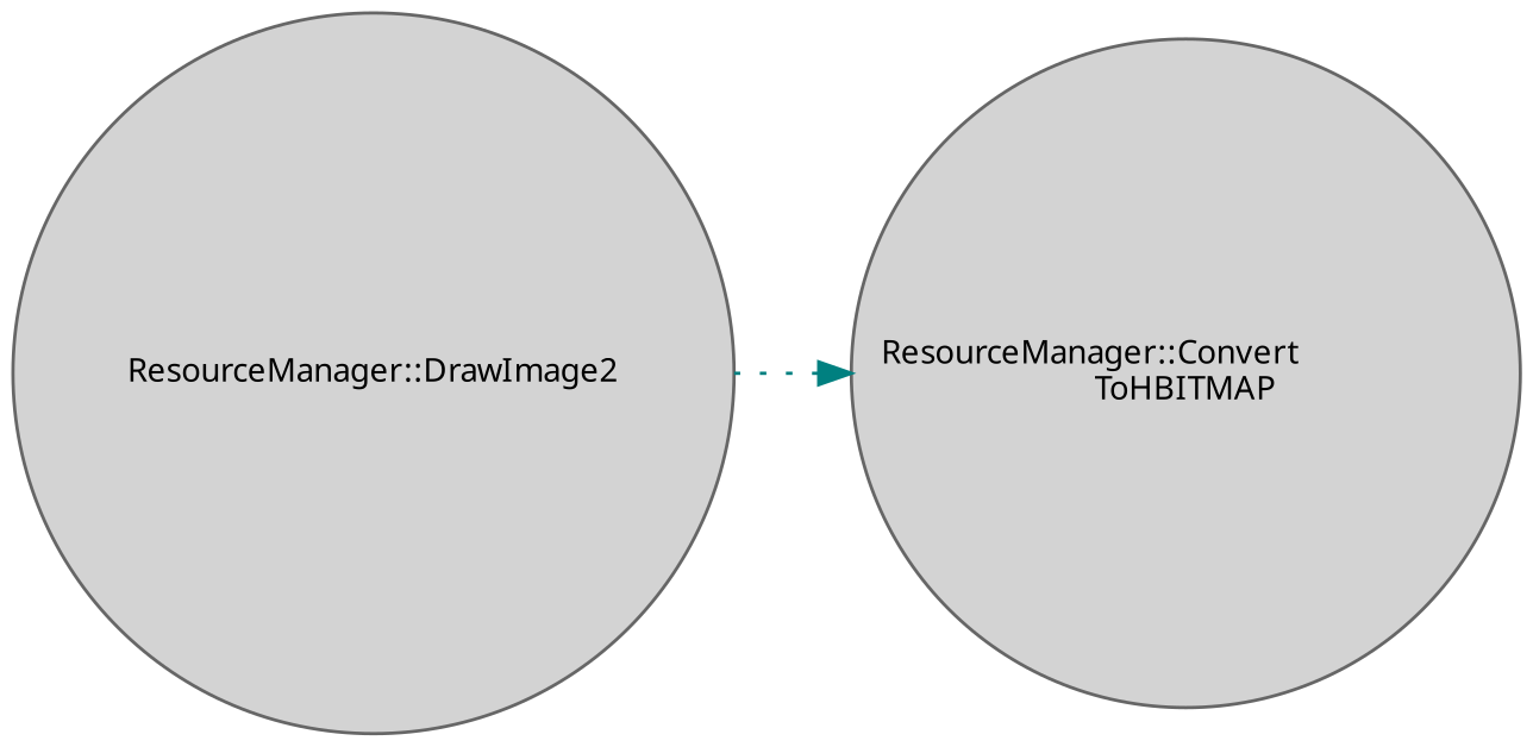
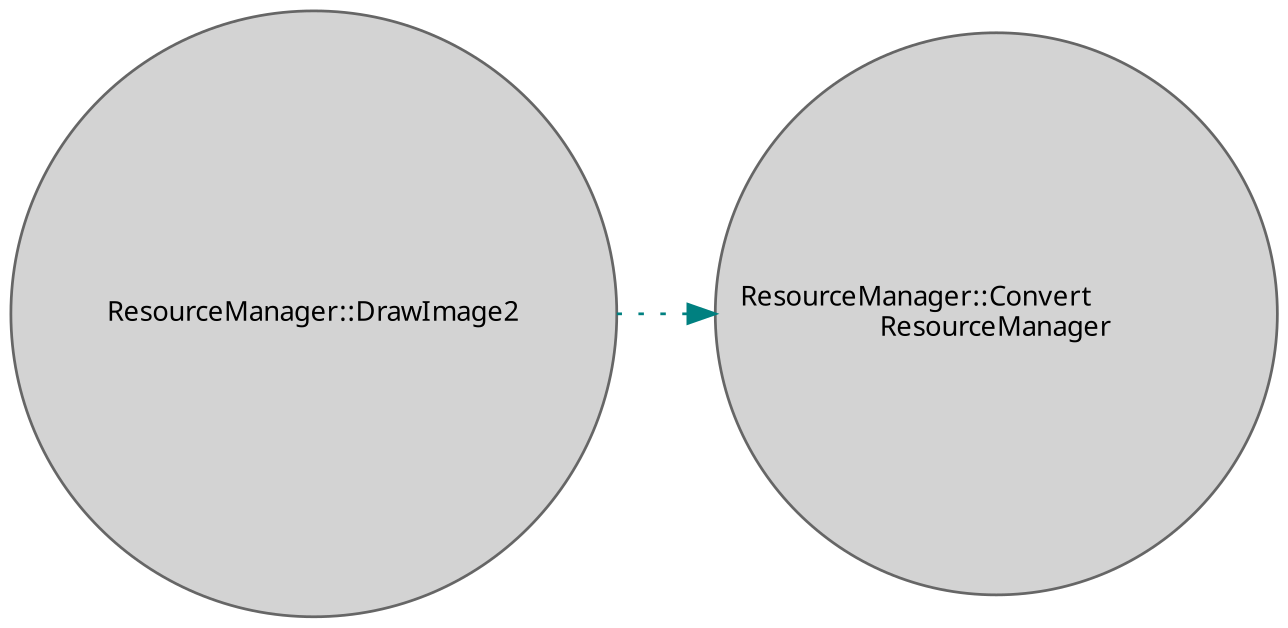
  digraph {
    rankdir=RL
    fontname="Noto Sans"
    node [fillcolor=lightgrey fontname="Noto Sans" fontsize=10 shape=circle style=filled]
-   n1 [color=gray40 fontcolor=black height=0.2 label="ResourceManager::Convert\lToHBITMAP" width=0.4]
+   n1 [color=gray40 fontcolor=black height=0.2 label="ResourceManager::Convert\lResourceManager" width=0.4]
    n2 [color=grey40 height=0.2 label="ResourceManager::DrawImage2" width=0.4]
    n1 -> n2 [color=teal dir=back fontname="Noto Sans" fontsize=10 labelfontname=Helvetica labelfontsize=10 style=dotted]
  }
